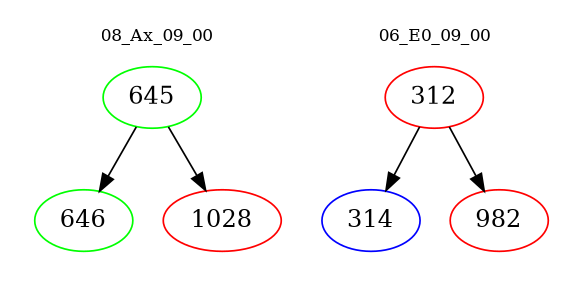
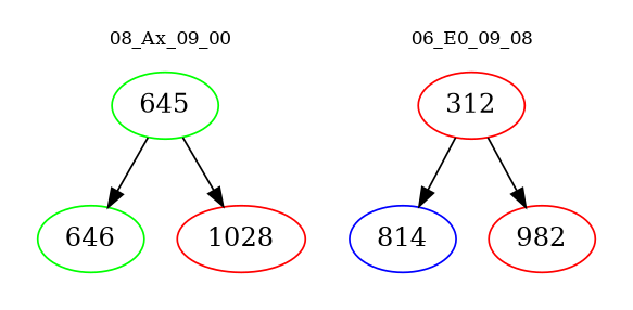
  digraph {
    node [color=red]
    edge [color=black]
    n1 [color=green label=645]
    n2 [color=green label=646]
    n3 [label=1028]
    n4 [label=312]
-   n5 [color=blue label=314]
+   n5 [color=blue label=814]
    n6 [label=982]
    subgraph cluster_1 {
      color=white
      fontsize=10
      label="08_Ax_09_00"
      n1
      n2
      n3
    }
    subgraph cluster_2 {
      color=white
      fontsize=10
-     label="06_E0_09_00"
+     label="06_E0_09_08"
      n4
      n5
      n6
    }
    n1 -> n2
    n1 -> n3
    n4 -> n5
    n4 -> n6
  }
